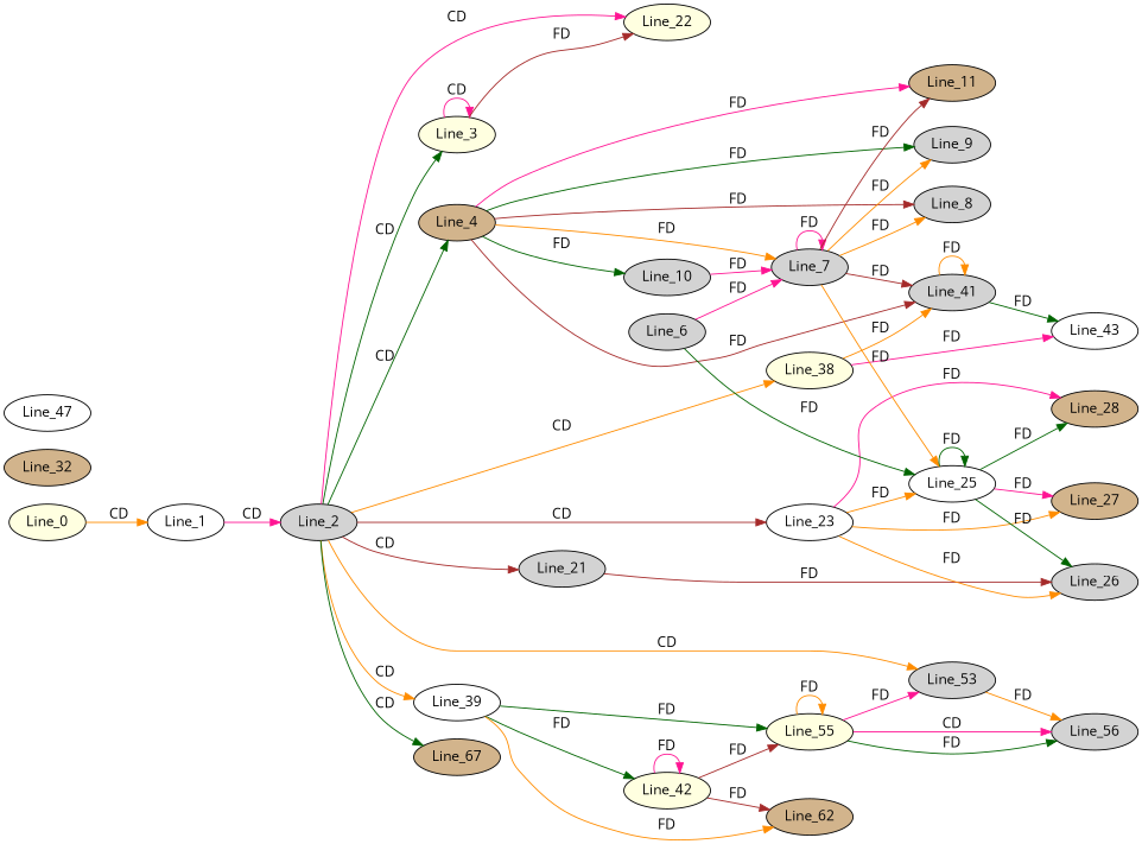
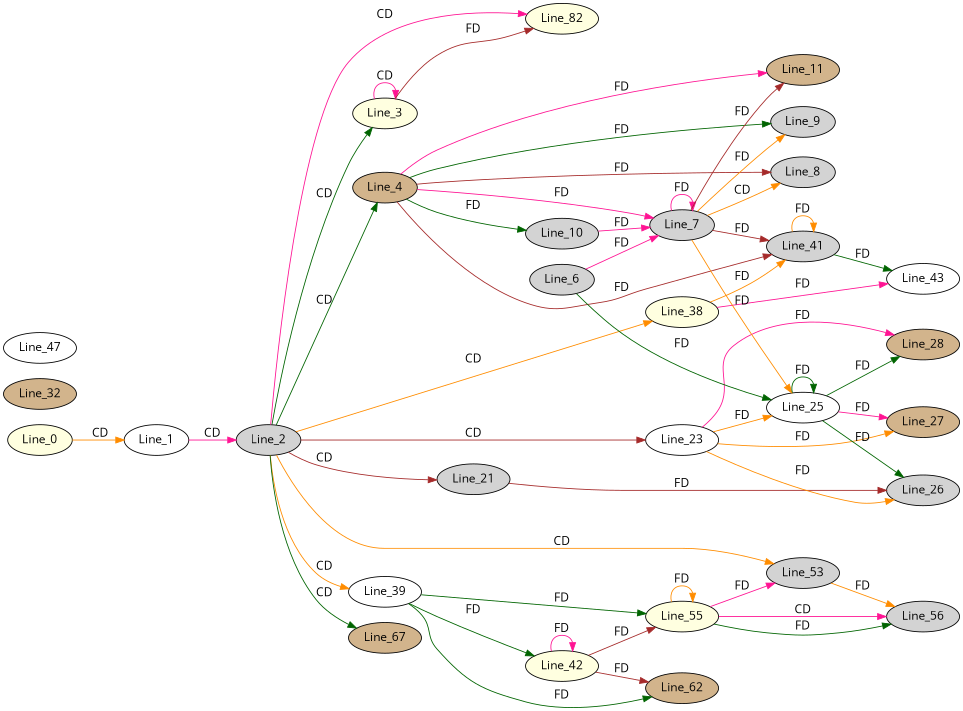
  digraph {
    fontname="Open Sans"
    rankdir=LR
    node [fillcolor=lightgrey fontname="Open Sans" style=filled]
    edge [color=darkorange fontname="Open Sans"]
    Line_0 [fillcolor=lightyellow]
    Line_1 [fillcolor=white]
    Line_2
    Line_3 [fillcolor=lightyellow]
    Line_4 [fillcolor=tan]
    Line_21
-   Line_22 [fillcolor=lightyellow]
+   Line_22 [fillcolor=lightyellow label=Line_82]
    Line_23 [fillcolor=white]
    Line_38 [fillcolor=lightyellow]
    Line_39 [fillcolor=white]
    Line_53
    Line_67 [fillcolor=tan]
    Line_7
    Line_8
    Line_9
    Line_10
    Line_11 [fillcolor=tan]
    Line_41
    Line_26
    Line_25 [fillcolor=white]
    Line_27 [fillcolor=tan]
    Line_28 [fillcolor=tan]
    Line_43 [fillcolor=white]
    Line_42 [fillcolor=lightyellow]
    Line_55 [fillcolor=lightyellow]
    Line_62 [fillcolor=tan]
    Line_56
    Line_6
    Line_32 [fillcolor=tan]
    Line_47 [fillcolor=white]
    Line_0 -> Line_1 [label=CD]
    Line_1 -> Line_2 [color=deeppink label=CD]
    Line_2 -> Line_3 [color=darkgreen label=CD]
    Line_2 -> Line_4 [color=darkgreen label=CD]
    Line_2 -> Line_21 [color=brown label=CD]
    Line_2 -> Line_22 [color=deeppink label=CD]
    Line_2 -> Line_23 [color=brown label=CD]
    Line_2 -> Line_38 [label=CD]
    Line_2 -> Line_39 [label=CD]
    Line_2 -> Line_53 [label=CD]
    Line_2 -> Line_67 [color=darkgreen label=CD]
    Line_3 -> Line_3 [color=deeppink label=CD]
    Line_3 -> Line_22 [color=brown label=FD]
-   Line_4 -> Line_7 [label=FD]
+   Line_4 -> Line_7 [color=deeppink label=FD]
    Line_4 -> Line_8 [color=brown label=FD]
    Line_4 -> Line_9 [color=darkgreen label=FD]
    Line_4 -> Line_10 [color=darkgreen label=FD]
    Line_4 -> Line_11 [color=deeppink label=FD]
    Line_4 -> Line_41 [color=brown label=FD]
    Line_21 -> Line_26 [color=brown label=FD]
    Line_23 -> Line_26 [label=FD]
    Line_23 -> Line_25 [label=FD]
    Line_23 -> Line_27 [label=FD]
    Line_23 -> Line_28 [color=deeppink label=FD]
    Line_38 -> Line_41 [label=FD]
    Line_38 -> Line_43 [color=deeppink label=FD]
    Line_39 -> Line_42 [color=darkgreen label=FD]
    Line_39 -> Line_55 [color=darkgreen label=FD]
-   Line_39 -> Line_62 [label=FD]
+   Line_39 -> Line_62 [color=darkgreen label=FD]
    Line_53 -> Line_56 [label=FD]
    Line_7 -> Line_7 [color=deeppink label=FD]
-   Line_7 -> Line_8 [label=FD]
+   Line_7 -> Line_8 [label=CD]
    Line_7 -> Line_9 [label=FD]
    Line_7 -> Line_11 [color=brown label=FD]
    Line_7 -> Line_41 [color=brown label=FD]
    Line_7 -> Line_25 [label=FD]
    Line_10 -> Line_7 [color=deeppink label=FD]
    Line_41 -> Line_41 [label=FD]
    Line_41 -> Line_43 [color=darkgreen label=FD]
    Line_25 -> Line_26 [color=darkgreen label=FD]
    Line_25 -> Line_25 [color=darkgreen label=FD]
    Line_25 -> Line_27 [color=deeppink label=FD]
    Line_25 -> Line_28 [color=darkgreen label=FD]
    Line_42 -> Line_42 [color=deeppink label=FD]
    Line_42 -> Line_55 [color=brown label=FD]
    Line_42 -> Line_62 [color=brown label=FD]
    Line_55 -> Line_53 [color=deeppink label=FD]
    Line_55 -> Line_55 [label=FD]
    Line_55 -> Line_56 [color=deeppink label=CD]
    Line_55 -> Line_56 [color=darkgreen label=FD]
    Line_6 -> Line_7 [color=deeppink label=FD]
    Line_6 -> Line_25 [color=darkgreen label=FD]
  }
